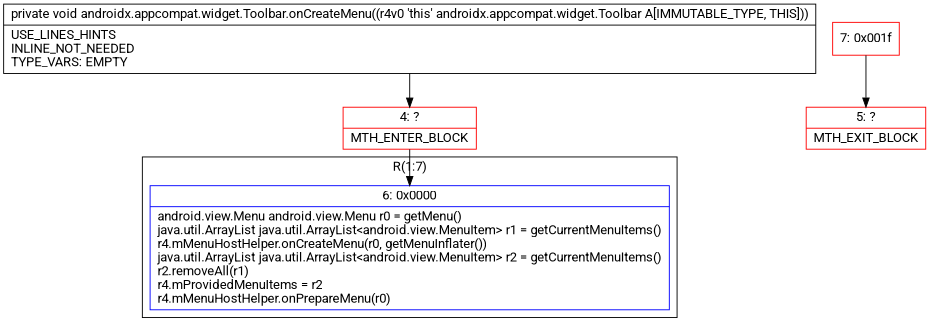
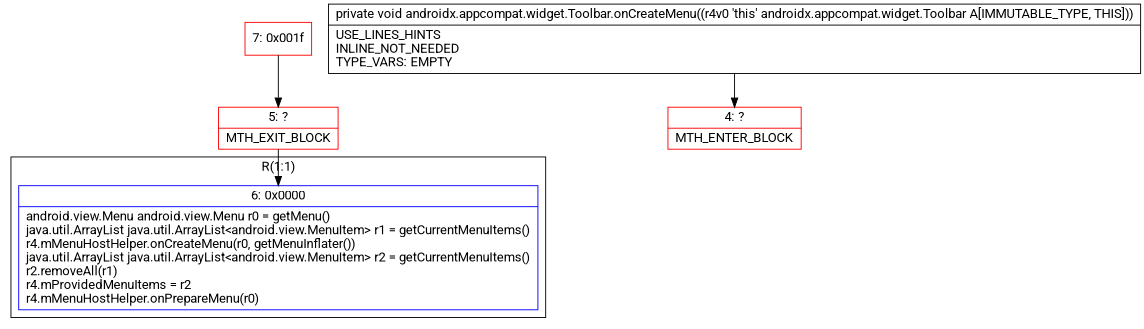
  digraph {
    fontname=Roboto
    node [color=red fontname=Roboto shape=record]
    edge [fontname=Roboto]
    n1 [color=blue label="{6\:\ 0x0000|android.view.Menu android.view.Menu r0 = getMenu()\ljava.util.ArrayList java.util.ArrayList\<android.view.MenuItem\> r1 = getCurrentMenuItems()\lr4.mMenuHostHelper.onCreateMenu(r0, getMenuInflater())\ljava.util.ArrayList java.util.ArrayList\<android.view.MenuItem\> r2 = getCurrentMenuItems()\lr2.removeAll(r1)\lr4.mProvidedMenuItems = r2\lr4.mMenuHostHelper.onPrepareMenu(r0)\l}"]
    n2 [label="{7\:\ 0x001f}"]
    n3 [label="{5\:\ ?|MTH_EXIT_BLOCK\l}"]
    n4 [label="{4\:\ ?|MTH_ENTER_BLOCK\l}"]
    n5 [label="{private void androidx.appcompat.widget.Toolbar.onCreateMenu((r4v0 'this' androidx.appcompat.widget.Toolbar A[IMMUTABLE_TYPE, THIS]))  | USE_LINES_HINTS\lINLINE_NOT_NEEDED\lTYPE_VARS: EMPTY\l}" color=""]
    subgraph cluster_1 {
-     label="R(1:7)"
+     label="R(1:1)"
      n1
    }
    n2 -> n3
-   n4 -> n1
+   n3 -> n1
    n5 -> n4
  }
